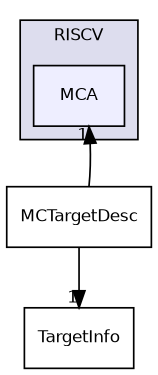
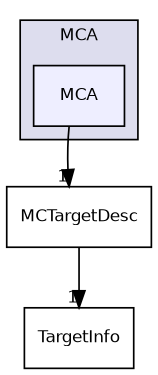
  digraph {
    compound=true
    node [fontname=Helvetica fontsize=10 shape=box]
    edge [headlabel=1 labeldistance=1.5 labelfontname=Helvetica labelfontsize=10]
    n1 [fillcolor="#eeeeff" label=MCA pencolor=black style=filled]
    n2 [label=MCTargetDesc]
    n3 [label=TargetInfo]
    subgraph cluster_1 {
      bgcolor="#ddddee"
      fontname=Helvetica
      fontsize=10
-     label=RISCV
+     label=MCA
      pencolor=black
      n1
    }
-   n2 -> n1
+   n1 -> n2
    n2 -> n3
  }
